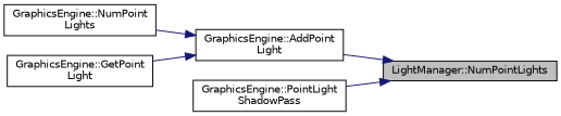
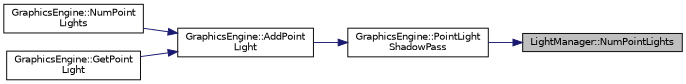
  digraph {
    rankdir=RL
    node [color=black fillcolor=white fontname=Helvetica fontsize=10 shape=record style=filled]
    edge [color=midnightblue dir=back fontname=Helvetica fontsize=10 labelfontname=Helvetica labelfontsize=10 style=solid]
    n1 [fillcolor=grey75 fontcolor=black height=0.2 label="LightManager::NumPointLights" width=0.4]
    n2 [height=0.2 label="GraphicsEngine::AddPoint\lLight" width=0.4]
    n3 [height=0.2 label="GraphicsEngine::PointLight\lShadowPass" width=0.4]
    n4 [height=0.2 label="GraphicsEngine::NumPoint\lLights" width=0.4]
    n5 [height=0.2 label="GraphicsEngine::GetPoint\lLight" width=0.4]
-   n1 -> n2
+   n3 -> n2
    n1 -> n3
    n2 -> n4
    n2 -> n5
  }
